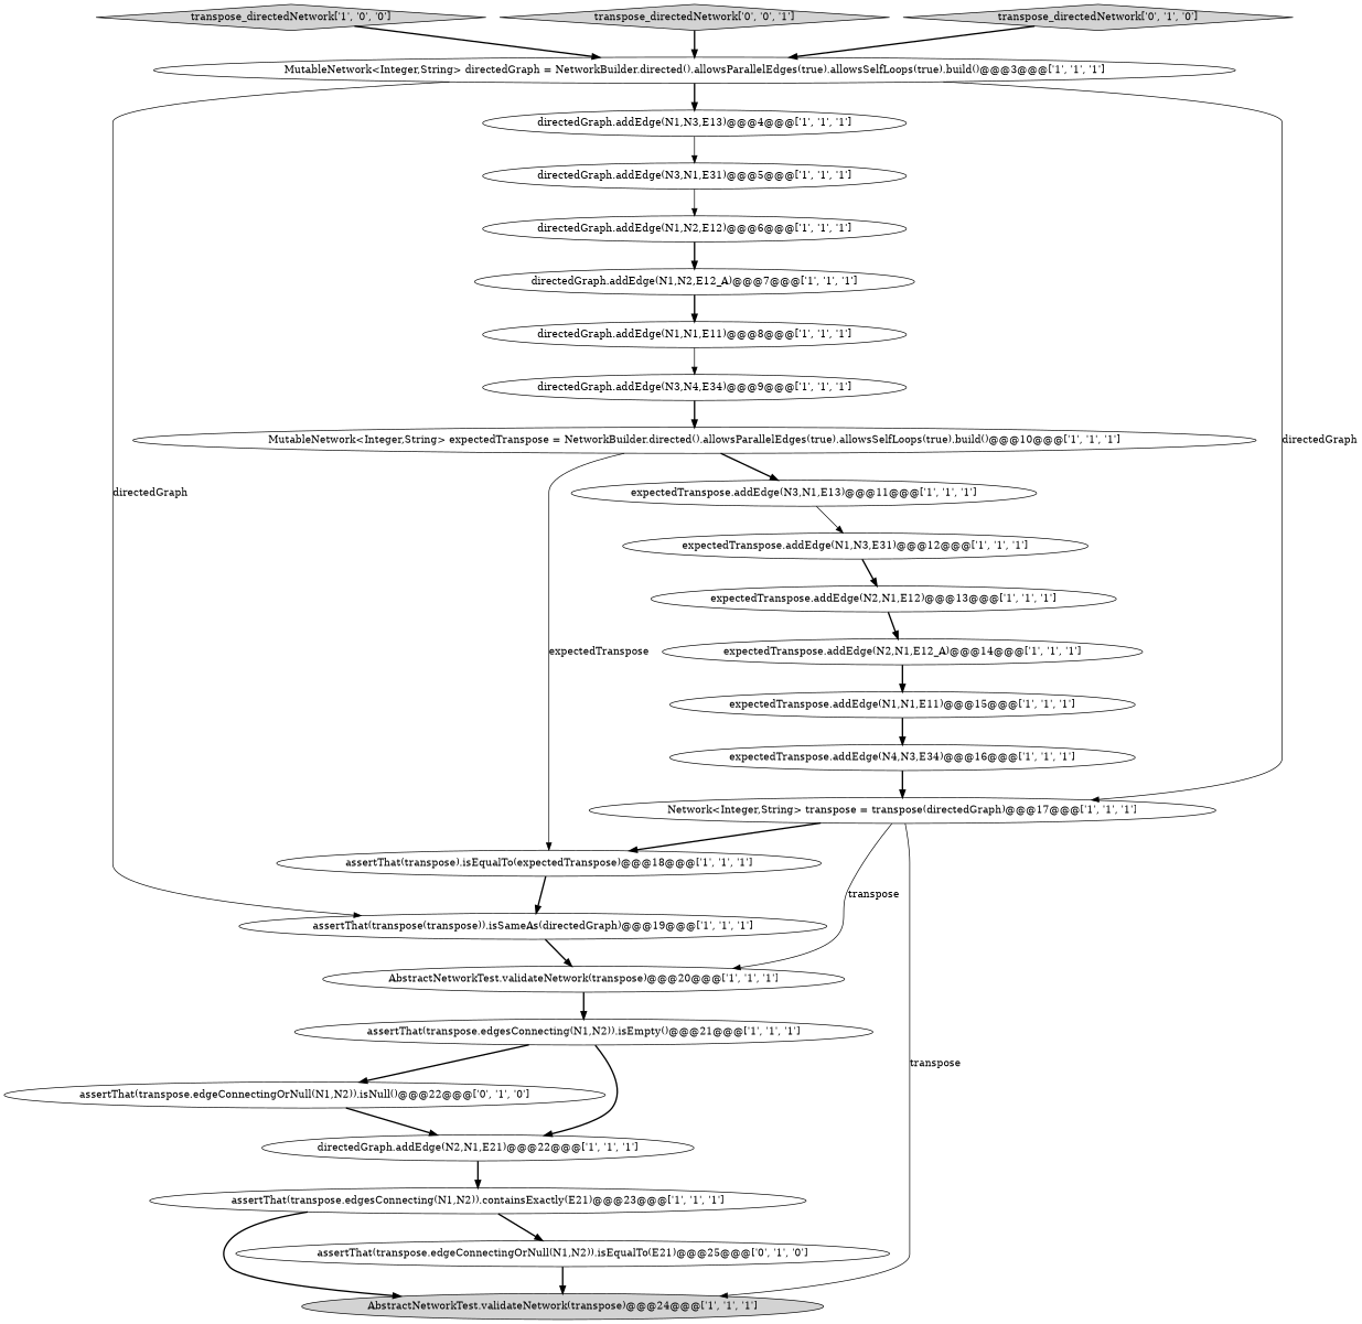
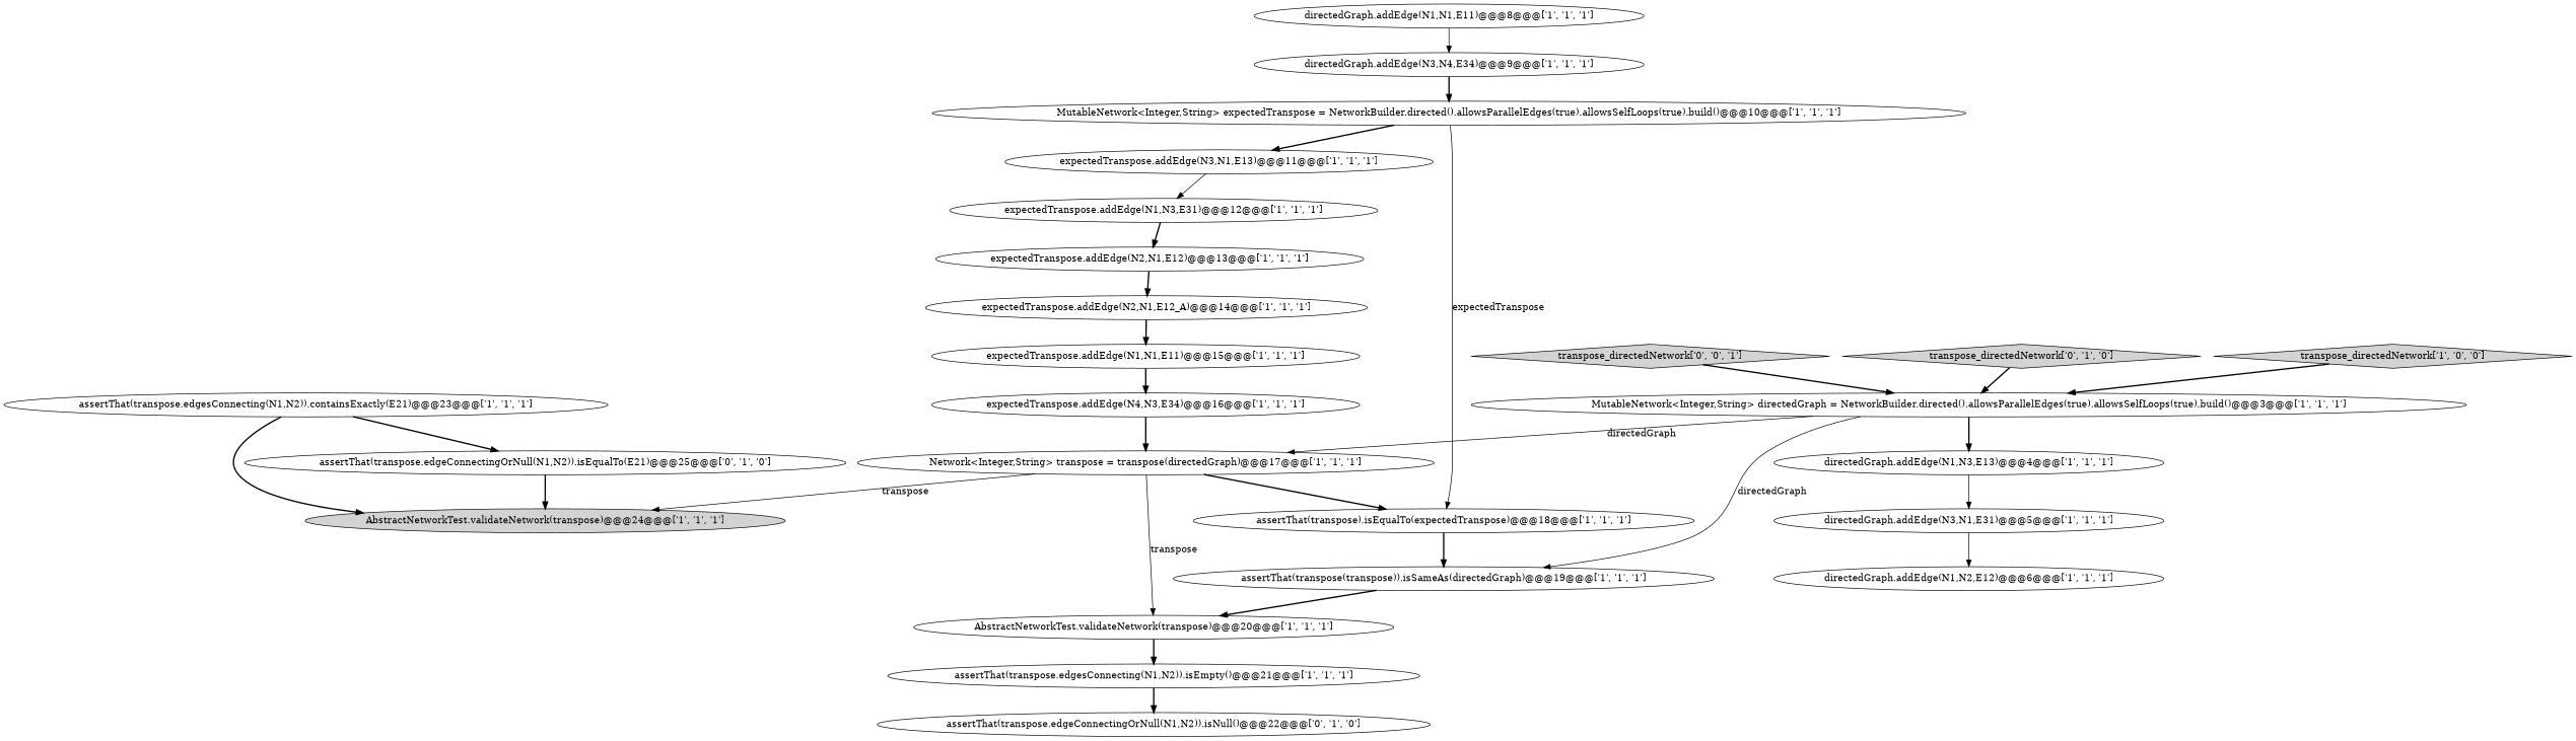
  digraph {
    node [fillcolor=white shape=ellipse style=filled]
    edge [style=bold]
    n1 [label="assertThat(transpose).isEqualTo(expectedTranspose)@@@18@@@['1', '1', '1']"]
    n2 [label="assertThat(transpose(transpose)).isSameAs(directedGraph)@@@19@@@['1', '1', '1']"]
    n3 [label="AbstractNetworkTest.validateNetwork(transpose)@@@20@@@['1', '1', '1']"]
    n4 [label="assertThat(transpose.edgesConnecting(N1,N2)).isEmpty()@@@21@@@['1', '1', '1']"]
    n5 [label="directedGraph.addEdge(N3,N4,E34)@@@9@@@['1', '1', '1']"]
    n6 [label="MutableNetwork<Integer,String> expectedTranspose = NetworkBuilder.directed().allowsParallelEdges(true).allowsSelfLoops(true).build()@@@10@@@['1', '1', '1']"]
    n7 [label="expectedTranspose.addEdge(N3,N1,E13)@@@11@@@['1', '1', '1']"]
    n8 [label="directedGraph.addEdge(N1,N1,E11)@@@8@@@['1', '1', '1']"]
    n9 [label="expectedTranspose.addEdge(N1,N1,E11)@@@15@@@['1', '1', '1']"]
    n10 [label="expectedTranspose.addEdge(N4,N3,E34)@@@16@@@['1', '1', '1']"]
    n11 [label="Network<Integer,String> transpose = transpose(directedGraph)@@@17@@@['1', '1', '1']"]
    n12 [fillcolor=lightgray label="transpose_directedNetwork['1', '0', '0']" shape=diamond]
    n13 [label="MutableNetwork<Integer,String> directedGraph = NetworkBuilder.directed().allowsParallelEdges(true).allowsSelfLoops(true).build()@@@3@@@['1', '1', '1']"]
    n14 [label="directedGraph.addEdge(N1,N3,E13)@@@4@@@['1', '1', '1']"]
    n15 [label="assertThat(transpose.edgesConnecting(N1,N2)).containsExactly(E21)@@@23@@@['1', '1', '1']"]
    n16 [label="assertThat(transpose.edgeConnectingOrNull(N1,N2)).isEqualTo(E21)@@@25@@@['0', '1', '0']"]
    n17 [fillcolor=lightgray label="AbstractNetworkTest.validateNetwork(transpose)@@@24@@@['1', '1', '1']"]
-   n18 [label="directedGraph.addEdge(N1,N2,E12_A)@@@7@@@['1', '1', '1']"]
    n19 [fillcolor=lightgray label="transpose_directedNetwork['0', '0', '1']" shape=diamond]
    n20 [label="assertThat(transpose.edgeConnectingOrNull(N1,N2)).isNull()@@@22@@@['0', '1', '0']"]
-   n21 [label="directedGraph.addEdge(N2,N1,E21)@@@22@@@['1', '1', '1']"]
    n22 [label="expectedTranspose.addEdge(N1,N3,E31)@@@12@@@['1', '1', '1']"]
    n23 [label="expectedTranspose.addEdge(N2,N1,E12)@@@13@@@['1', '1', '1']"]
    n24 [label="expectedTranspose.addEdge(N2,N1,E12_A)@@@14@@@['1', '1', '1']"]
    n25 [label="directedGraph.addEdge(N3,N1,E31)@@@5@@@['1', '1', '1']"]
    n26 [label="directedGraph.addEdge(N1,N2,E12)@@@6@@@['1', '1', '1']"]
    n27 [fillcolor=lightgray label="transpose_directedNetwork['0', '1', '0']" shape=diamond]
    n1 -> n2
    n2 -> n3
    n3 -> n4
    n4 -> n20
-   n4 -> n21
    n5 -> n6
    n6 -> n1 [label=expectedTranspose style=solid]
    n6 -> n7
    n7 -> n22 [style=solid]
    n8 -> n5 [style=solid]
    n9 -> n10
    n10 -> n11
    n11 -> n1
    n11 -> n3 [label=transpose style=solid]
    n11 -> n17 [label=transpose style=solid]
    n12 -> n13
    n13 -> n2 [label=directedGraph style=solid]
    n13 -> n11 [label=directedGraph style=solid]
    n13 -> n14
    n14 -> n25 [style=solid]
    n15 -> n16
    n15 -> n17
    n16 -> n17
-   n18 -> n8
    n19 -> n13
-   n20 -> n21
-   n21 -> n15
    n22 -> n23
    n23 -> n24
    n24 -> n9
    n25 -> n26 [style=solid]
-   n26 -> n18
    n27 -> n13
  }
